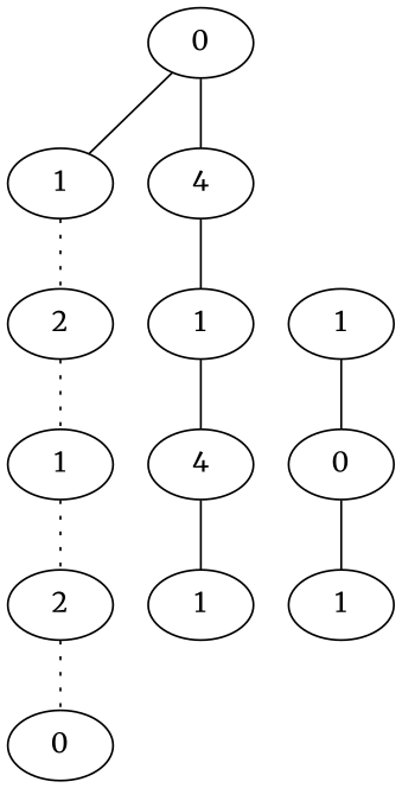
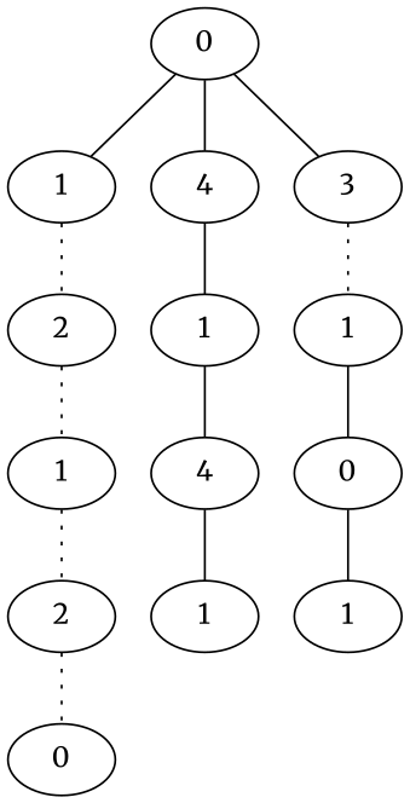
  graph {
    fontname=Merriweather
    node [fontname=Merriweather]
    edge [fontname=Merriweather]
    n1 [label=0]
    n2 [label=1]
    n3 [label=4]
+   n4 [label=3]
    n5 [label=2]
    n6 [label=1]
    n7 [label=2]
    n8 [label=0]
    n9 [label=1]
    n10 [label=4]
    n11 [label=1]
    n12 [label=1]
    n13 [label=0]
    n14 [label=1]
    n1 -- n2
    n1 -- n3
+   n1 -- n4
    n2 -- n5 [style=dotted]
    n3 -- n9
+   n4 -- n12 [style=dotted]
    n5 -- n6 [style=dotted]
    n6 -- n7 [style=dotted]
    n7 -- n8 [style=dotted]
    n9 -- n10
    n10 -- n11
    n12 -- n13
    n13 -- n14
  }
